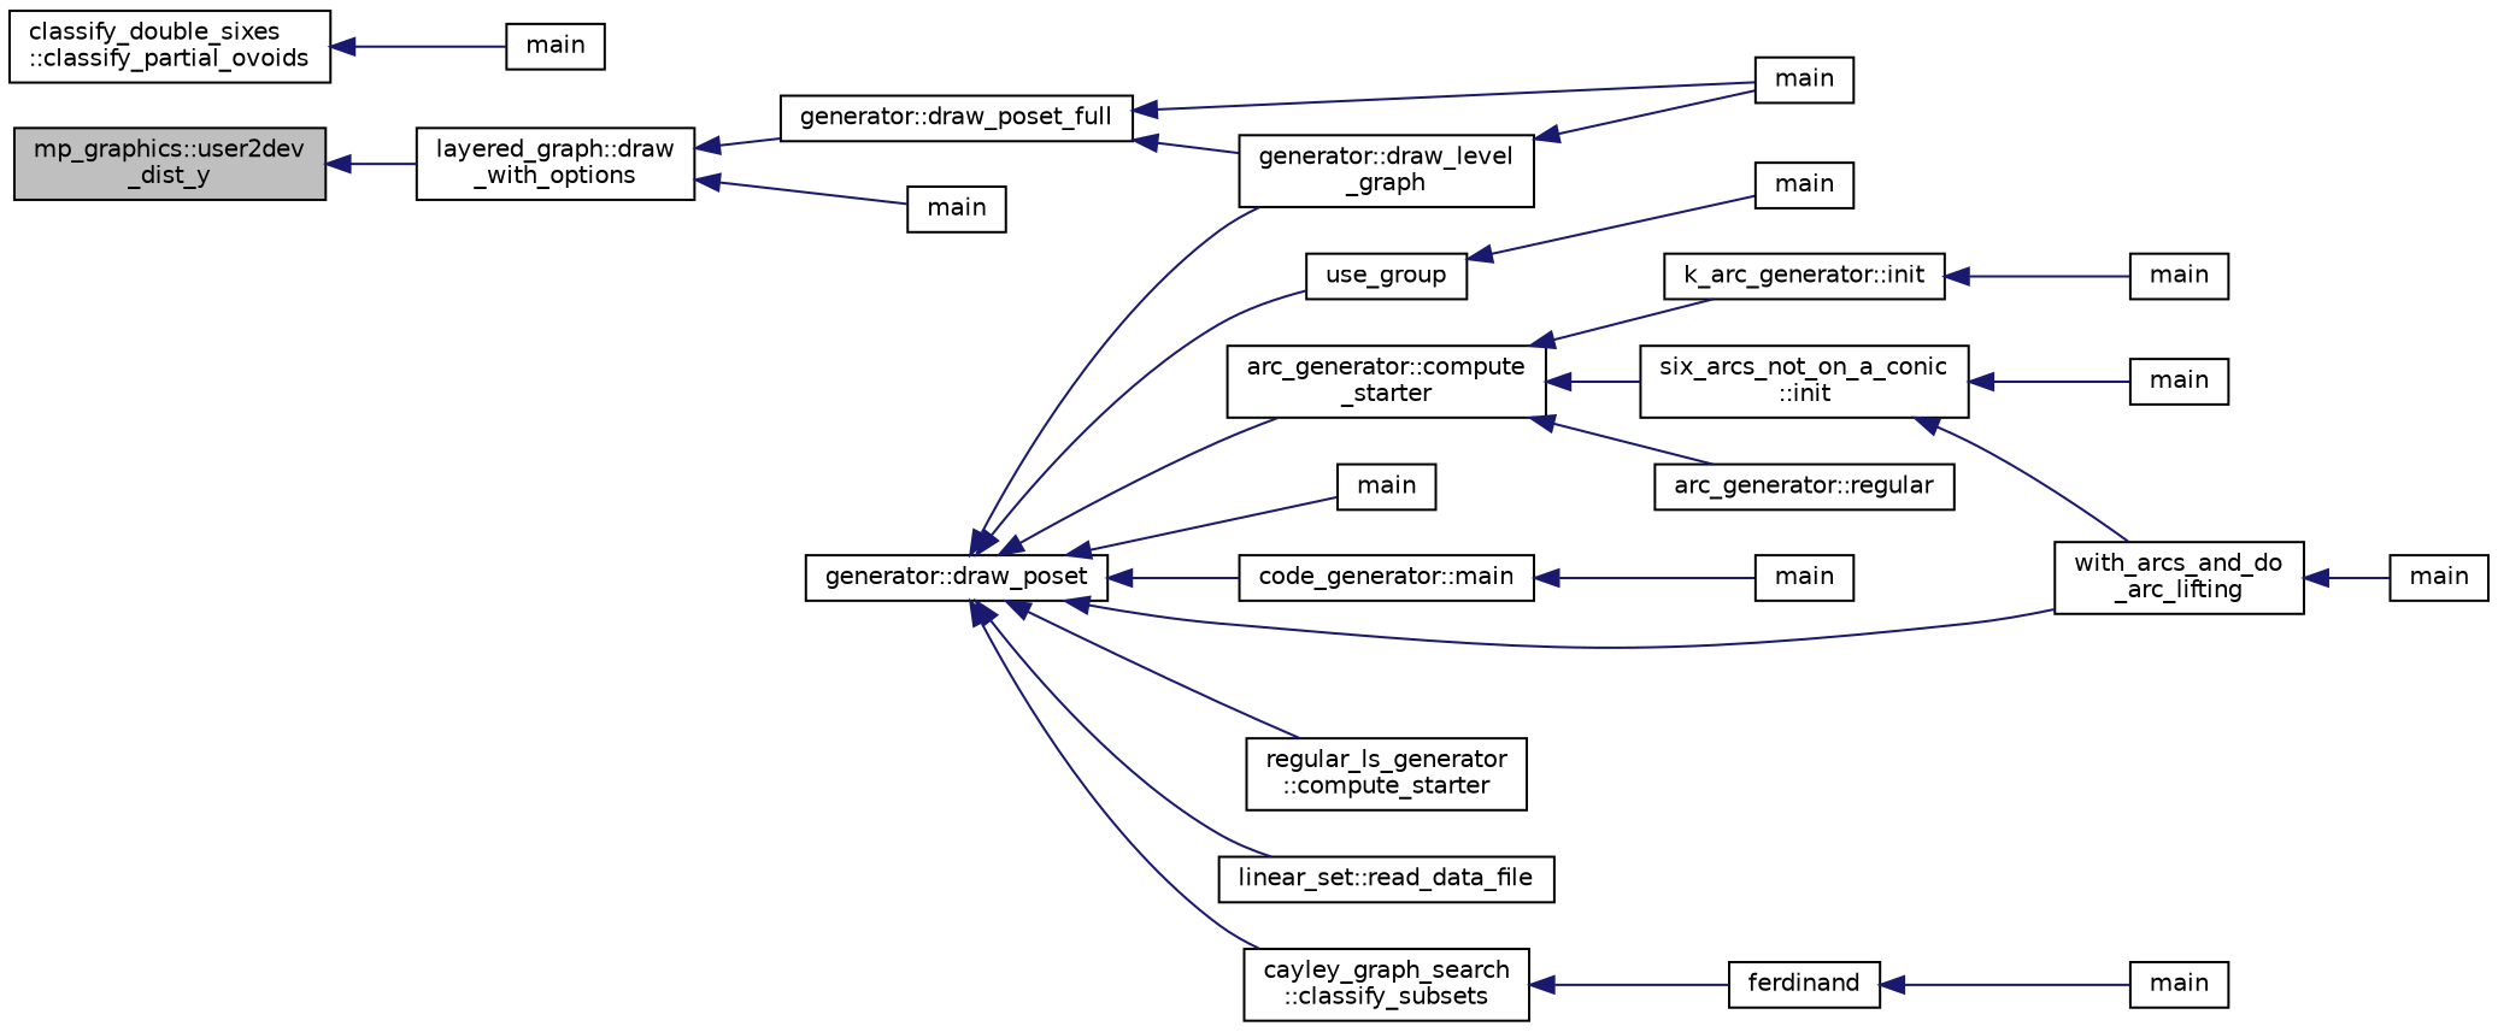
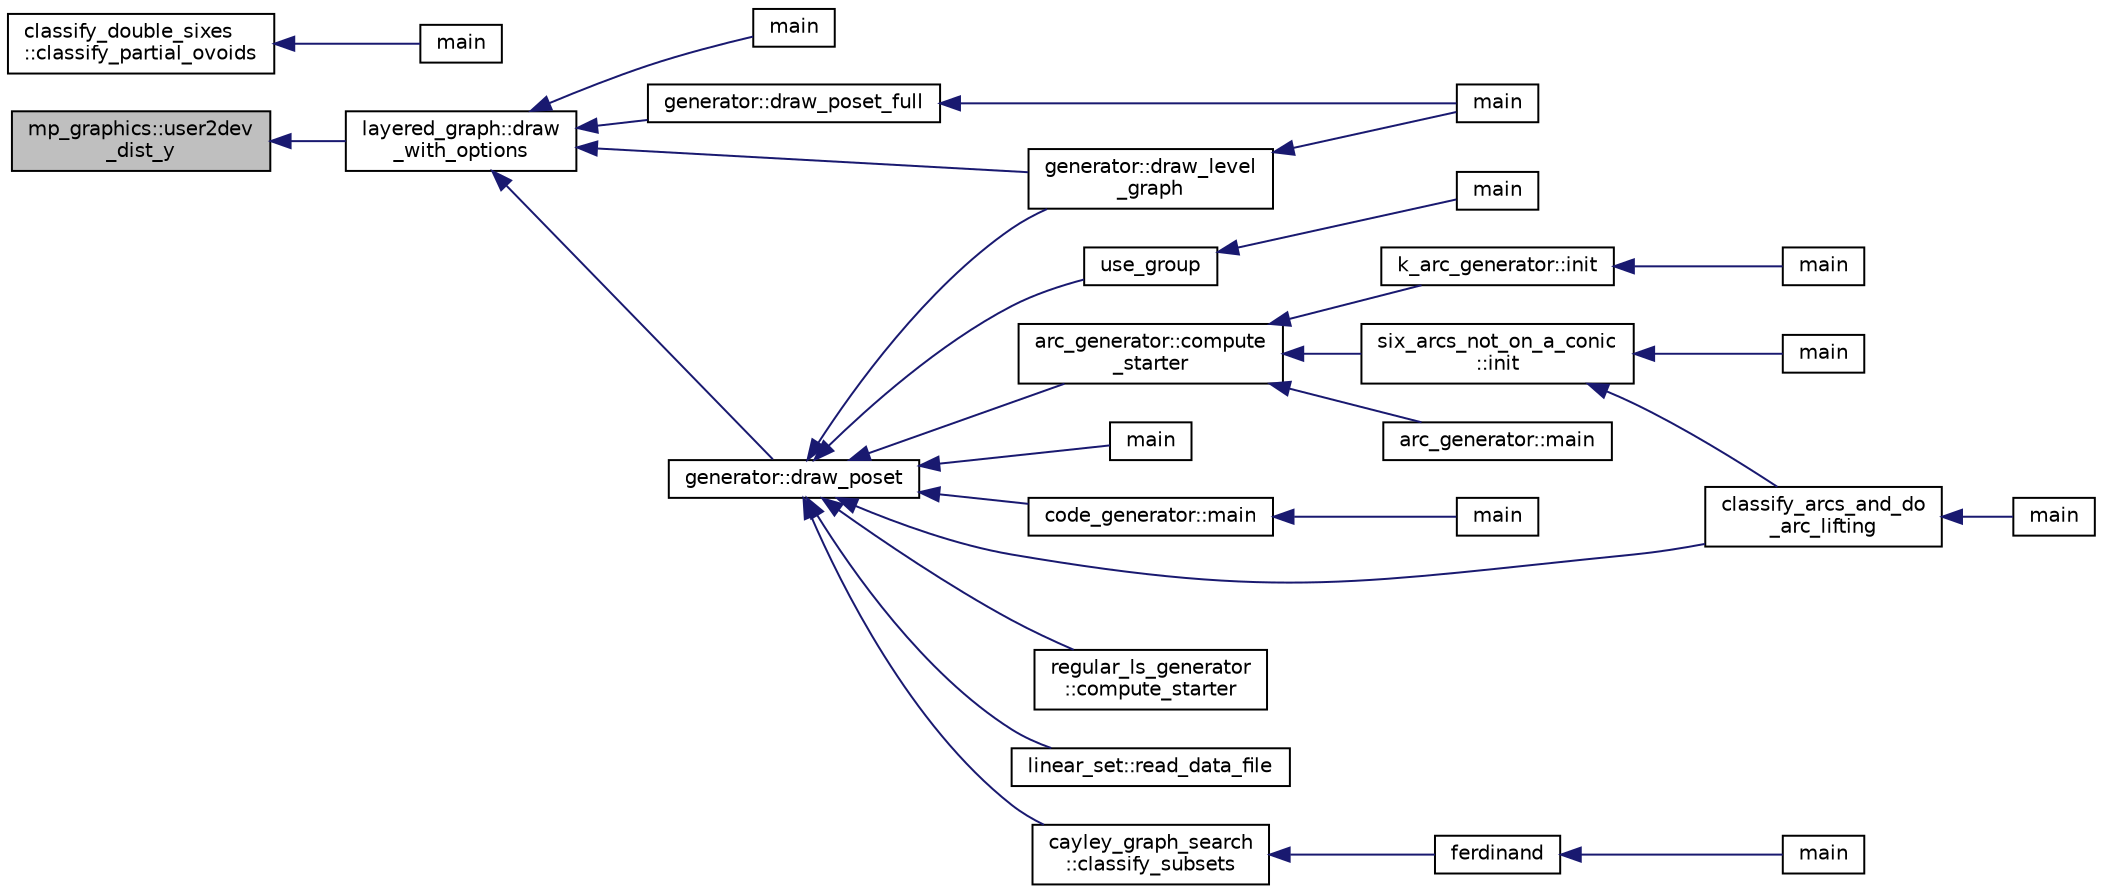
  digraph {
    rankdir=LR
    node [color=black fillcolor=white fontname=Helvetica fontsize=10 shape=record style=filled]
    edge [color=midnightblue dir=back fontname=Helvetica fontsize=10 labelfontname=Helvetica labelfontsize=10 style=solid]
    n1 [fillcolor=grey75 fontcolor=black height=0.2 label="mp_graphics::user2dev\l_dist_y" width=0.4]
    n2 [height=0.2 label="layered_graph::draw\l_with_options" width=0.4]
    n3 [height=0.2 label=main width=0.4]
    n4 [height=0.2 label="generator::draw_poset_full" width=0.4]
    n5 [height=0.2 label="generator::draw_poset" width=0.4]
    n6 [height=0.2 label="generator::draw_level\l_graph" width=0.4]
    n7 [height=0.2 label=main width=0.4]
    n8 [height=0.2 label=main width=0.4]
    n9 [height=0.2 label="code_generator::main" width=0.4]
    n10 [height=0.2 label="cayley_graph_search\l::classify_subsets" width=0.4]
    n11 [height=0.2 label="regular_ls_generator\l::compute_starter" width=0.4]
    n12 [height=0.2 label="linear_set::read_data_file" width=0.4]
-   n13 [height=0.2 label="with_arcs_and_do\l_arc_lifting" width=0.4]
+   n13 [height=0.2 label="classify_arcs_and_do\l_arc_lifting" width=0.4]
    n14 [height=0.2 label=use_group width=0.4]
    n15 [height=0.2 label="arc_generator::compute\l_starter" width=0.4]
    n16 [height=0.2 label=main width=0.4]
    n17 [height=0.2 label=ferdinand width=0.4]
    n18 [height=0.2 label=main width=0.4]
    n19 [height=0.2 label=main width=0.4]
-   n20 [height=0.2 label="arc_generator::regular" width=0.4]
+   n20 [height=0.2 label="arc_generator::main" width=0.4]
    n21 [height=0.2 label="k_arc_generator::init" width=0.4]
    n22 [height=0.2 label="six_arcs_not_on_a_conic\l::init" width=0.4]
    n23 [height=0.2 label="classify_double_sixes\l::classify_partial_ovoids" width=0.4]
    n24 [height=0.2 label=main width=0.4]
    n25 [height=0.2 label=main width=0.4]
    n26 [height=0.2 label=main width=0.4]
    n27 [height=0.2 label=main width=0.4]
    n1 -> n2
    n2 -> n3
    n2 -> n4
-   n4 -> n6
+   n2 -> n5
+   n2 -> n6
    n4 -> n7
    n5 -> n6
    n5 -> n8
    n5 -> n9
    n5 -> n10
    n5 -> n11
    n5 -> n12
    n5 -> n13
    n5 -> n14
    n5 -> n15
    n6 -> n7
    n9 -> n16
    n10 -> n17
    n13 -> n18
    n14 -> n19
    n15 -> n20
    n15 -> n21
    n15 -> n22
    n17 -> n25
    n21 -> n26
    n22 -> n13
    n22 -> n27
    n23 -> n24
  }
